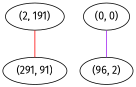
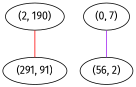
  graph {
    fontname="Fira Sans"
    node [fontname="Fira Sans"]
    edge [fontname="Fira Sans"]
-   "(2, 190)" [label="(2, 191)"]
+   "(2, 190)"
    "(291, 91)"
-   "(0, 0)"
-   "(56, 2)" [label="(96, 2)"]
+   "(0, 0)" [label="(0, 7)"]
+   "(56, 2)"
    "(2, 190)" -- "(291, 91)" [color=red weight=1]
    "(0, 0)" -- "(56, 2)" [color=purple weight=4]
  }
